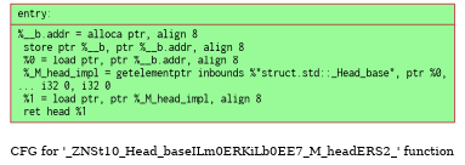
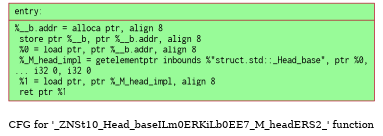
  digraph {
    label="CFG for '_ZNSt10_Head_baseILm0ERKiLb0EE7_M_headERS2_' function"
-   n1 [color="#b70d28ff" fillcolor=palegreen fontname=Courier label="{entry:\l|  %__b.addr = alloca ptr, align 8\l  store ptr %__b, ptr %__b.addr, align 8\l  %0 = load ptr, ptr %__b.addr, align 8\l  %_M_head_impl = getelementptr inbounds %\"struct.std::_Head_base\", ptr %0,\l... i32 0, i32 0\l  %1 = load ptr, ptr %_M_head_impl, align 8\l  ret head %1\l}" shape=record style=filled]
+   n1 [color="#b70d28ff" fillcolor=palegreen fontname=Courier label="{entry:\l|  %__b.addr = alloca ptr, align 8\l  store ptr %__b, ptr %__b.addr, align 8\l  %0 = load ptr, ptr %__b.addr, align 8\l  %_M_head_impl = getelementptr inbounds %\"struct.std::_Head_base\", ptr %0,\l... i32 0, i32 0\l  %1 = load ptr, ptr %_M_head_impl, align 8\l  ret ptr %1\l}" shape=record style=filled]
  }
